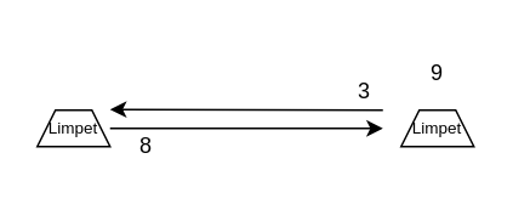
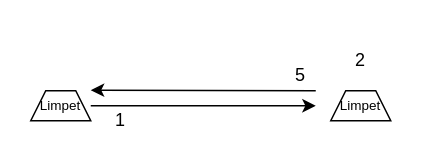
  <mxCell id="0" />
  <mxCell id="1" parent="0" />
  <mxCell id="2" value="Limpet" style="shape=trapezoid;perimeter=trapezoidPerimeter;whiteSpace=wrap;html=1;fixedSize=1;size=10;fontSize=9;" parent="1" vertex="1"><mxGeometry x="220" y="60" width="40" height="20" as="geometry" /></mxCell>
  <mxCell id="3" value="Limpet" style="shape=trapezoid;perimeter=trapezoidPerimeter;whiteSpace=wrap;html=1;fixedSize=1;size=10;fontSize=9;" parent="1" vertex="1"><mxGeometry x="20" y="60" width="40" height="20" as="geometry" /></mxCell>
  <mxCell id="4" value="" style="endArrow=classic;html=1;" parent="1" edge="1"><mxGeometry width="50" height="50" relative="1" as="geometry"><mxPoint x="60" y="70" as="sourcePoint" /><mxPoint x="210" y="70" as="targetPoint" /></mxGeometry></mxCell>
  <mxCell id="5" value="" style="endArrow=classic;html=1;" edge="1" parent="1"><mxGeometry width="50" height="50" relative="1" as="geometry"><mxPoint x="210" y="60" as="sourcePoint" /><mxPoint x="60" y="59.6" as="targetPoint" /></mxGeometry></mxCell>
- <mxCell id="6" value="8" style="text;html=1;strokeColor=none;fillColor=none;align=center;verticalAlign=middle;whiteSpace=wrap;rounded=0;" vertex="1" parent="1"><mxGeometry x="60" y="70" width="40" height="20" as="geometry" /></mxCell>
- <mxCell id="7" value="3" style="text;html=1;strokeColor=none;fillColor=none;align=center;verticalAlign=middle;whiteSpace=wrap;rounded=0;" vertex="1" parent="1"><mxGeometry x="180" y="40" width="40" height="20" as="geometry" /></mxCell>
+ <mxCell id="6" value="1" style="text;html=1;strokeColor=none;fillColor=none;align=center;verticalAlign=middle;whiteSpace=wrap;rounded=0;" vertex="1" parent="1"><mxGeometry x="60" y="70" width="40" height="20" as="geometry" /></mxCell>
+ <mxCell id="7" value="5" style="text;html=1;strokeColor=none;fillColor=none;align=center;verticalAlign=middle;whiteSpace=wrap;rounded=0;" vertex="1" parent="1"><mxGeometry x="180" y="40" width="40" height="20" as="geometry" /></mxCell>
  <mxCell id="8" value="" style="shape=image;html=1;verticalAlign=top;verticalLabelPosition=bottom;labelBackgroundColor=#ffffff;imageAspect=0;aspect=fixed;image=https://cdn4.iconfinder.com/data/icons/ionicons/512/icon-ios7-refresh-empty-128.png;flipH=1;rotation=-50;" vertex="1" parent="1"><mxGeometry x="220" y="20" width="40" height="40" as="geometry" /></mxCell>
- <mxCell id="9" value="9" style="text;html=1;strokeColor=none;fillColor=none;align=center;verticalAlign=middle;whiteSpace=wrap;rounded=0;" vertex="1" parent="1"><mxGeometry x="220" y="30" width="40" height="20" as="geometry" /></mxCell>
+ <mxCell id="9" value="2" style="text;html=1;strokeColor=none;fillColor=none;align=center;verticalAlign=middle;whiteSpace=wrap;rounded=0;" vertex="1" parent="1"><mxGeometry x="220" y="30" width="40" height="20" as="geometry" /></mxCell>
